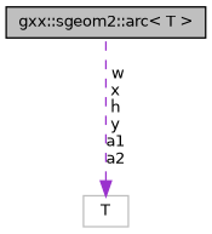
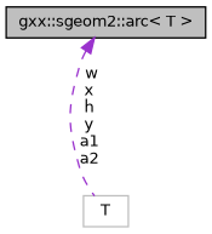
  digraph {
    node [fontname=Helvetica fontsize=10 shape=record style=filled]
    n1 [color=black fillcolor=grey75 fontcolor=black height=0.2 label="gxx::sgeom2::arc\< T \>" width=0.4]
    n2 [color=grey75 fillcolor=white height=0.2 label=T width=0.4]
-   n2 -> n1 [color=darkorchid3 dir=back fontname=Helvetica fontsize=10 label=" w\nx\nh\ny\na1\na2" labelfontname=Helvetica labelfontsize=10 style=dashed]
+   n1 -> n2 [color=darkorchid3 dir=back fontname=Helvetica fontsize=10 label=" w\nx\nh\ny\na1\na2" labelfontname=Helvetica labelfontsize=10 style=dashed]
  }
